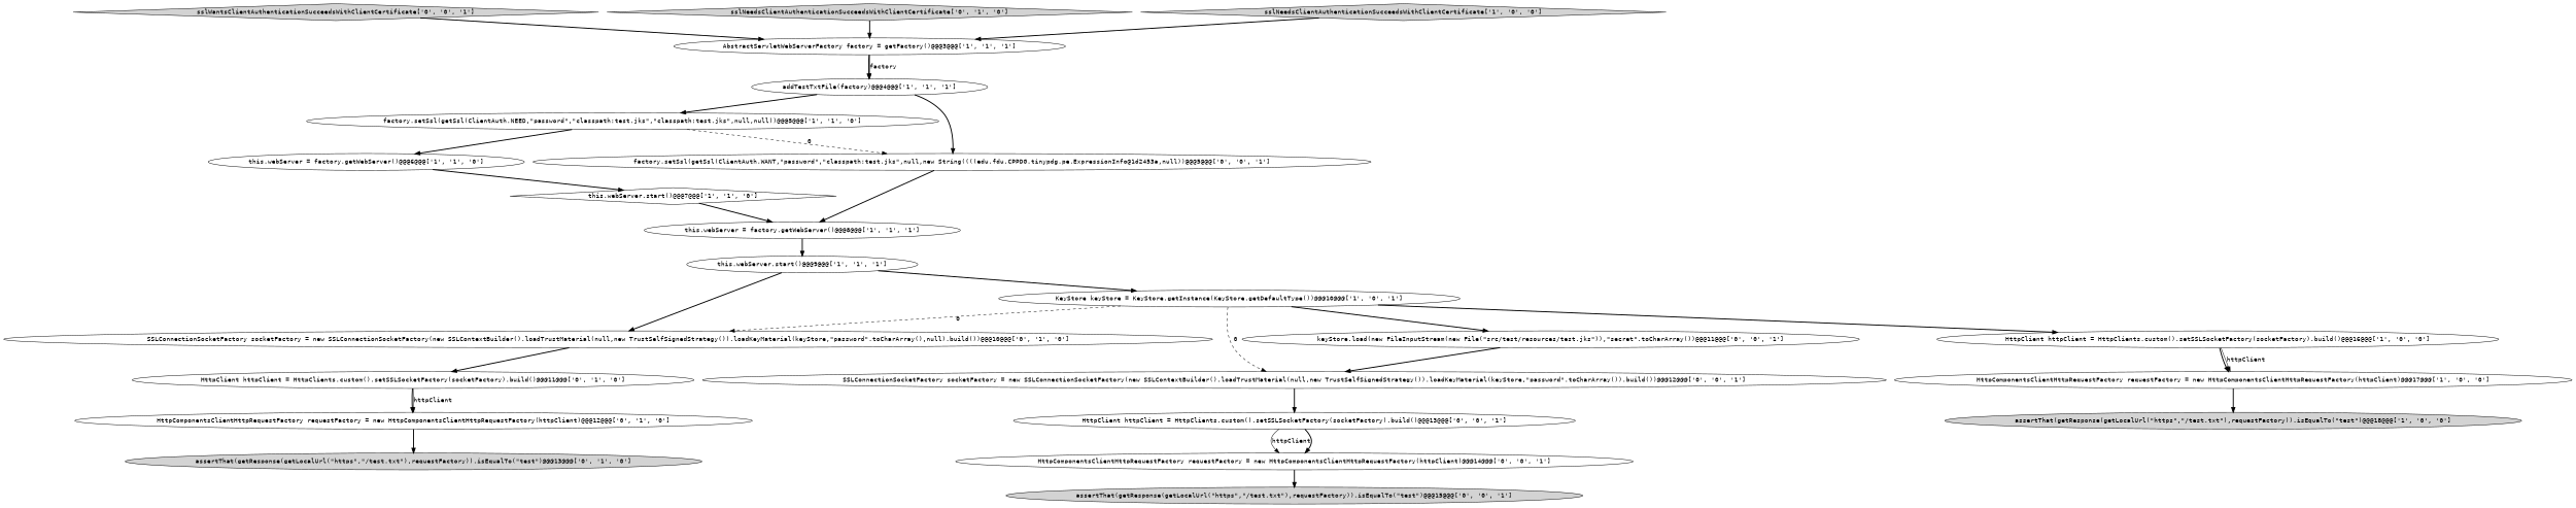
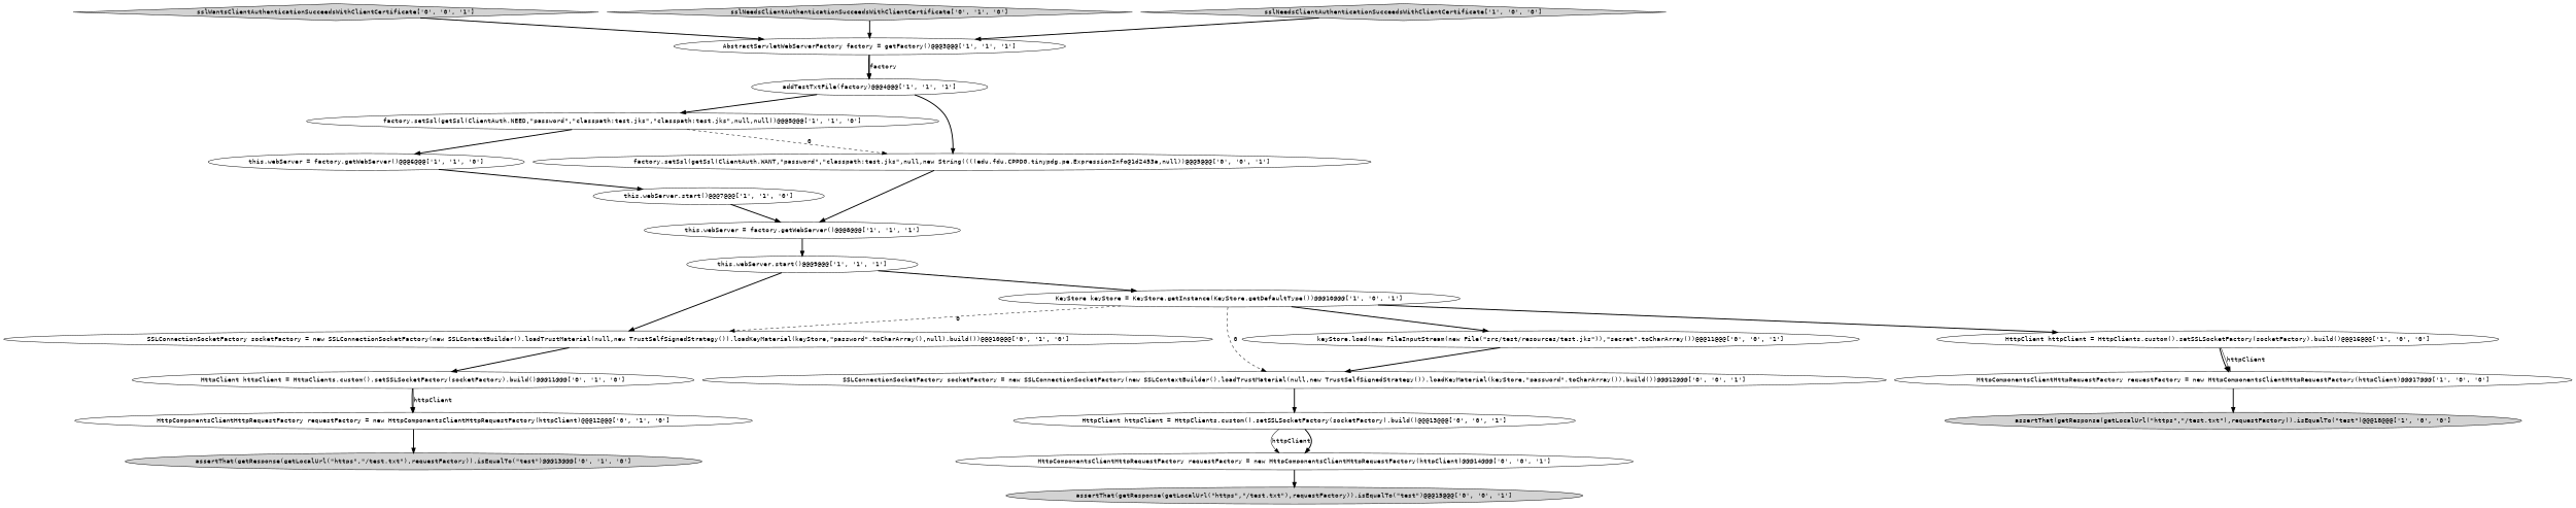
  digraph {
    fontname="DejaVu Sans Mono"
    node [fillcolor=white shape=ellipse style=filled fontname="DejaVu Sans Mono"]
    edge [style=bold fontname="DejaVu Sans Mono"]
    n1 [label="SSLConnectionSocketFactory socketFactory = new SSLConnectionSocketFactory(new SSLContextBuilder().loadTrustMaterial(null,new TrustSelfSignedStrategy()).loadKeyMaterial(keyStore,\"password\".toCharArray()).build())@@@12@@@['0', '0', '1']"]
    n2 [label="HttpClient httpClient = HttpClients.custom().setSSLSocketFactory(socketFactory).build()@@@13@@@['0', '0', '1']"]
    n3 [label="HttpComponentsClientHttpRequestFactory requestFactory = new HttpComponentsClientHttpRequestFactory(httpClient)@@@14@@@['0', '0', '1']"]
    n4 [label="factory.setSsl(getSsl(ClientAuth.NEED,\"password\",\"classpath:test.jks\",\"classpath:test.jks\",null,null))@@@5@@@['1', '1', '0']"]
    n5 [label="this.webServer = factory.getWebServer()@@@6@@@['1', '1', '0']"]
    n6 [label="factory.setSsl(getSsl(ClientAuth.WANT,\"password\",\"classpath:test.jks\",null,new String((((edu.fdu.CPPDG.tinypdg.pe.ExpressionInfo@1d2453a,null))@@@5@@@['0', '0', '1']"]
    n7 [label="this.webServer = factory.getWebServer()@@@8@@@['1', '1', '1']"]
    n8 [label="this.webServer.start()@@@9@@@['1', '1', '1']"]
    n9 [fillcolor=lightgray label="assertThat(getResponse(getLocalUrl(\"https\",\"/test.txt\"),requestFactory)).isEqualTo(\"test\")@@@18@@@['1', '0', '0']"]
    n10 [label="SSLConnectionSocketFactory socketFactory = new SSLConnectionSocketFactory(new SSLContextBuilder().loadTrustMaterial(null,new TrustSelfSignedStrategy()).loadKeyMaterial(keyStore,\"password\".toCharArray(),null).build())@@@10@@@['0', '1', '0']"]
    n11 [label="HttpClient httpClient = HttpClients.custom().setSSLSocketFactory(socketFactory).build()@@@11@@@['0', '1', '0']"]
-   n12 [label="this.webServer.start()@@@7@@@['1', '1', '0']" shape=diamond]
+   n12 [label="this.webServer.start()@@@7@@@['1', '1', '0']"]
    n13 [label="addTestTxtFile(factory)@@@4@@@['1', '1', '1']"]
    n14 [label="HttpComponentsClientHttpRequestFactory requestFactory = new HttpComponentsClientHttpRequestFactory(httpClient)@@@17@@@['1', '0', '0']"]
    n15 [fillcolor=lightgray label="assertThat(getResponse(getLocalUrl(\"https\",\"/test.txt\"),requestFactory)).isEqualTo(\"test\")@@@15@@@['0', '0', '1']"]
    n16 [fillcolor=lightgray label="sslWantsClientAuthenticationSucceedsWithClientCertificate['0', '0', '1']" shape=diamond]
    n17 [label="AbstractServletWebServerFactory factory = getFactory()@@@3@@@['1', '1', '1']"]
    n18 [fillcolor=lightgray label="sslNeedsClientAuthenticationSucceedsWithClientCertificate['0', '1', '0']" shape=diamond]
    n19 [label="keyStore.load(new FileInputStream(new File(\"src/test/resources/test.jks\")),\"secret\".toCharArray())@@@11@@@['0', '0', '1']"]
    n20 [label="HttpClient httpClient = HttpClients.custom().setSSLSocketFactory(socketFactory).build()@@@16@@@['1', '0', '0']"]
    n21 [fillcolor=lightgray label="sslNeedsClientAuthenticationSucceedsWithClientCertificate['1', '0', '0']" shape=diamond]
    n22 [label="HttpComponentsClientHttpRequestFactory requestFactory = new HttpComponentsClientHttpRequestFactory(httpClient)@@@12@@@['0', '1', '0']"]
    n23 [fillcolor=lightgray label="assertThat(getResponse(getLocalUrl(\"https\",\"/test.txt\"),requestFactory)).isEqualTo(\"test\")@@@13@@@['0', '1', '0']"]
    n24 [label="KeyStore keyStore = KeyStore.getInstance(KeyStore.getDefaultType())@@@10@@@['1', '0', '1']"]
    n1 -> n2
    n2 -> n3 [label=httpClient style=solid]
    n2 -> n3
    n3 -> n15
    n4 -> n5
    n4 -> n6 [label=0 style=dashed]
    n5 -> n12
    n6 -> n7
    n7 -> n8
    n8 -> n10
    n8 -> n24
    n10 -> n11
    n11 -> n22
    n11 -> n22 [label=httpClient style=solid]
    n12 -> n7
    n13 -> n4
    n13 -> n6
    n14 -> n9
    n16 -> n17
    n17 -> n13
    n17 -> n13 [label=factory style=solid]
    n18 -> n17
    n19 -> n1
    n20 -> n14
    n20 -> n14 [label=httpClient style=solid]
    n21 -> n17
    n22 -> n23
    n24 -> n1 [label=0 style=dashed]
    n24 -> n10 [label=0 style=dashed]
    n24 -> n19
    n24 -> n20
  }
